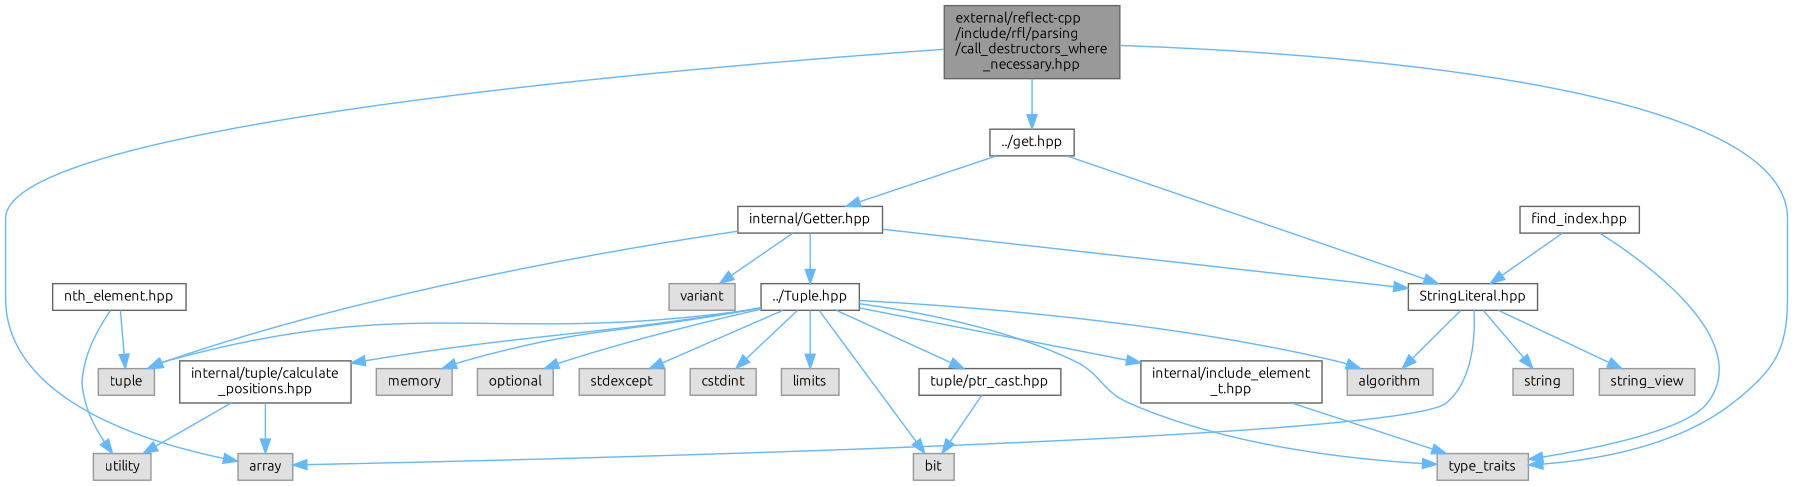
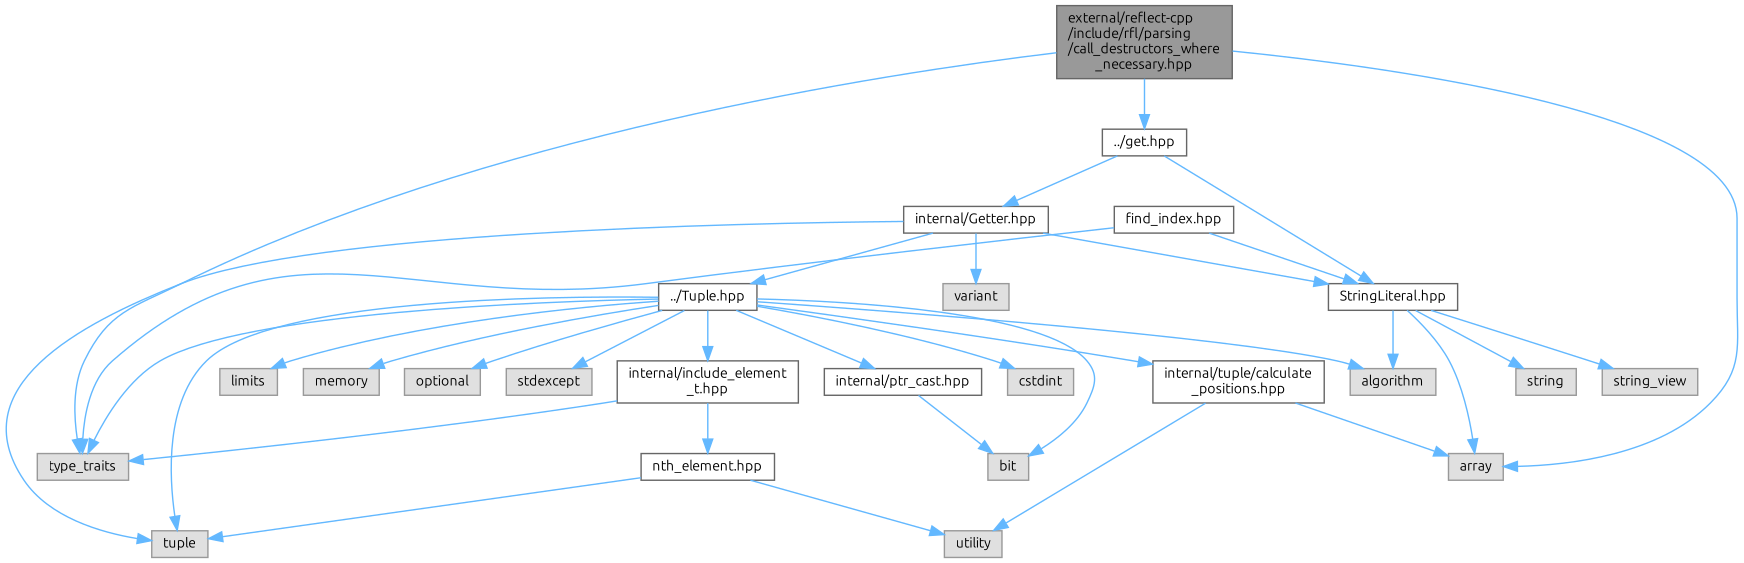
  digraph {
    fontname=Ubuntu
    node [color=grey60 fillcolor="#E0E0E0" fontname=Ubuntu fontsize=10 shape=box style=filled]
    edge [color=steelblue1 fontname=Ubuntu fontsize=10 labelfontname=Helvetica labelfontsize=10 style=solid]
    n1 [color=gray40 fillcolor=grey60 fontcolor=black height=0.2 label="external/reflect-cpp\l/include/rfl/parsing\l/call_destructors_where\l_necessary.hpp" width=0.4]
    n2 [height=0.2 label=array width=0.4]
    n3 [height=0.2 label=type_traits width=0.4]
    n4 [color=grey40 fillcolor=white height=0.2 label="../get.hpp" width=0.4]
    n5 [color=grey40 fillcolor=white height=0.2 label="internal/Getter.hpp" width=0.4]
    n6 [color=grey40 fillcolor=white height=0.2 label="StringLiteral.hpp" width=0.4]
    n7 [height=0.2 label=tuple width=0.4]
    n8 [height=0.2 label=variant width=0.4]
    n9 [color=grey40 fillcolor=white height=0.2 label="../Tuple.hpp" width=0.4]
    n10 [height=0.2 label=algorithm width=0.4]
    n11 [height=0.2 label=string width=0.4]
    n12 [height=0.2 label=string_view width=0.4]
    n13 [height=0.2 label=bit width=0.4]
    n14 [height=0.2 label=cstdint width=0.4]
    n15 [height=0.2 label=limits width=0.4]
    n16 [height=0.2 label=memory width=0.4]
    n17 [height=0.2 label=optional width=0.4]
    n18 [height=0.2 label=stdexcept width=0.4]
    n19 [color=grey40 fillcolor=white height=0.2 label="internal/include_element\l_t.hpp" width=0.4]
-   n20 [color=grey40 fillcolor=white height=0.2 label="tuple/ptr_cast.hpp" width=0.4]
+   n20 [color=grey40 fillcolor=white height=0.2 label="internal/ptr_cast.hpp" width=0.4]
    n21 [color=grey40 fillcolor=white height=0.2 label="internal/tuple/calculate\l_positions.hpp" width=0.4]
    n22 [color=grey40 fillcolor=white height=0.2 label="find_index.hpp" width=0.4]
    n23 [height=0.2 label=utility width=0.4]
    n24 [color=grey40 fillcolor=white height=0.2 label="nth_element.hpp" width=0.4]
    n1 -> n2
    n1 -> n3
    n1 -> n4
    n4 -> n5
    n4 -> n6
    n5 -> n6
    n5 -> n7
    n5 -> n8
    n5 -> n9
    n6 -> n2
    n6 -> n10
    n6 -> n11
    n6 -> n12
    n9 -> n3
    n9 -> n7
    n9 -> n10
    n9 -> n13
    n9 -> n14
    n9 -> n15
    n9 -> n16
    n9 -> n17
    n9 -> n18
    n9 -> n19
    n9 -> n20
    n9 -> n21
    n19 -> n3
+   n19 -> n24
    n20 -> n13
    n21 -> n2
    n21 -> n23
    n22 -> n3
    n22 -> n6
    n24 -> n7
    n24 -> n23
  }
